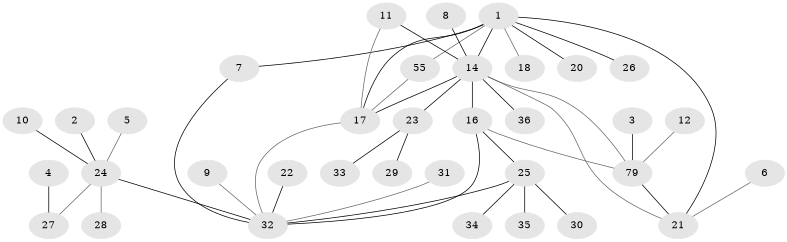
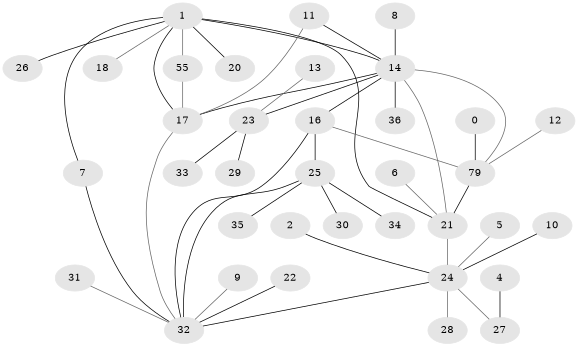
  graph {
    node [color=gray90 style=filled]
    edge [color=black weight=1.0]
    1
    7
    14
    n4 [label=55]
    17
    18
    20
    21
    26
    32
    n11 [label=79]
    23
    16
    36
    24
    2
    27
    28
-   3
+   3 [label=0]
    4
    5
    6
    8
    9
    10
    11
    12
+   13
    29
    33
    25
    30
    34
    35
    22
    31
    1 -- 7
    1 -- 14 [weight=2.0]
    1 -- n4 [color=gray40]
    1 -- 17
    1 -- 18 [color=gray40]
    1 -- 20
    1 -- 21
    1 -- 26
    7 -- 32
    14 -- 17
    14 -- 21 [color=gray40]
    14 -- n11 [color=gray40]
    14 -- 23
    14 -- 16
    14 -- 36
    n4 -- 17 [color=gray40]
    17 -- 32 [color=gray40]
+   21 -- 24 [color=gray40 weight=2.0]
    n11 -- 21
    23 -- 29
    23 -- 33
    16 -- 32
    16 -- n11 [color=gray40]
    16 -- 25
    24 -- 32
    24 -- 27 [color=gray40]
    24 -- 28 [color=gray40]
    2 -- 24
    3 -- n11
    4 -- 27
    5 -- 24 [color=gray40]
    6 -- 21 [color=gray40]
    8 -- 14
    9 -- 32 [color=gray40]
    10 -- 24
    11 -- 14
    11 -- 17 [color=gray40]
    12 -- n11 [color=gray40]
+   13 -- 23 [color=gray40]
    25 -- 32
    25 -- 30
    25 -- 34
    25 -- 35
    22 -- 32
    31 -- 32 [color=gray40]
  }
